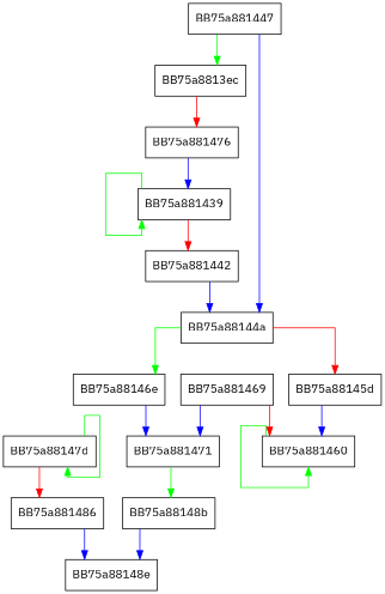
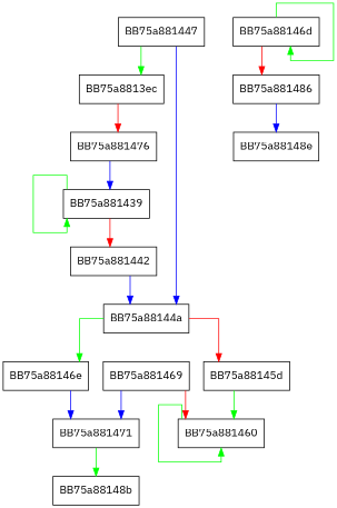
  digraph {
    fontname="IBM Plex Sans"
    splines=ortho
    node [fontname="IBM Plex Sans" shape=box]
    edge [color=blue fontname="IBM Plex Sans"]
    n1 [label=BB75a881476]
    BB75a8813ec
    BB75a881447
    BB75a88144a
    BB75a881439
    BB75a88146e
    BB75a88145d
    BB75a881442
    BB75a881471
    BB75a881460
    BB75a88148b
    BB75a881469
    BB75a88148e
-   BB75a88147d
+   BB75a88147d [label=BB75a88146d]
    BB75a881486
    n1 -> BB75a881439
    BB75a8813ec -> n1 [color=red]
    BB75a881447 -> BB75a8813ec [color=green]
    BB75a881447 -> BB75a88144a
    BB75a88144a -> BB75a88146e [color=green]
    BB75a88144a -> BB75a88145d [color=red]
    BB75a881439 -> BB75a881439 [color=green]
    BB75a881439 -> BB75a881442 [color=red]
    BB75a88146e -> BB75a881471
-   BB75a88145d -> BB75a881460
+   BB75a88145d -> BB75a881460 [color=green]
    BB75a881442 -> BB75a88144a
    BB75a881471 -> BB75a88148b [color=green]
    BB75a881460 -> BB75a881460 [color=green]
-   BB75a88148b -> BB75a88148e
    BB75a881469 -> BB75a881471
    BB75a881469 -> BB75a881460 [color=red]
    BB75a88147d -> BB75a88147d [color=green]
    BB75a88147d -> BB75a881486 [color=red]
    BB75a881486 -> BB75a88148e
  }
